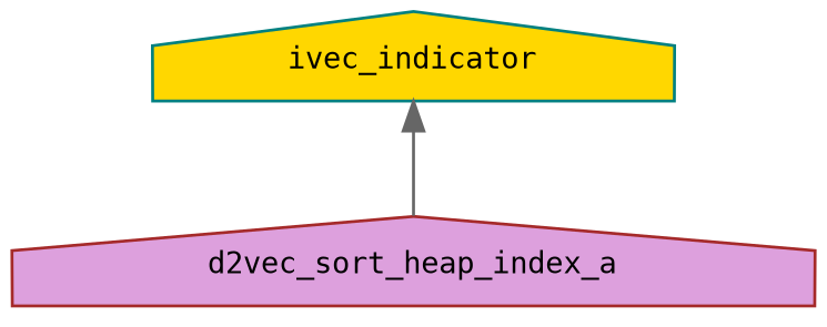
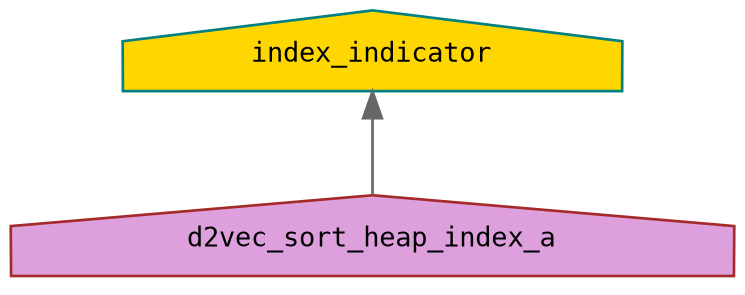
  digraph {
    rankdir=TB
    fontname="DejaVu Sans Mono"
    node [fontname="DejaVu Sans Mono" fontsize=10 shape=house style=filled]
-   n1 [color=teal fillcolor=gold fontcolor=black height=0.2 label=ivec_indicator width=0.4]
+   n1 [color=teal fillcolor=gold fontcolor=black height=0.2 label=index_indicator width=0.4]
    n2 [color=brown fillcolor=plum height=0.2 label=d2vec_sort_heap_index_a width=0.4]
    n1 -> n2 [color=gray40 dir=back fontname="DejaVu Sans Mono" fontsize=10 labelfontname=Helvetica labelfontsize=10 style=solid]
  }
